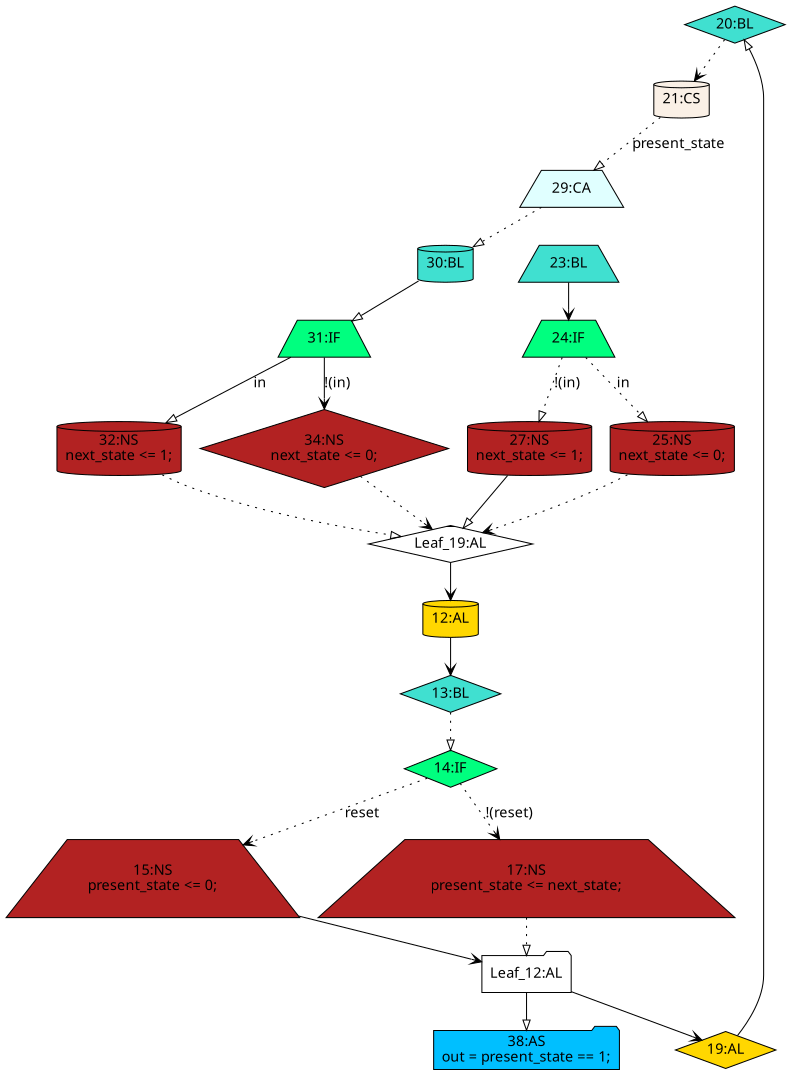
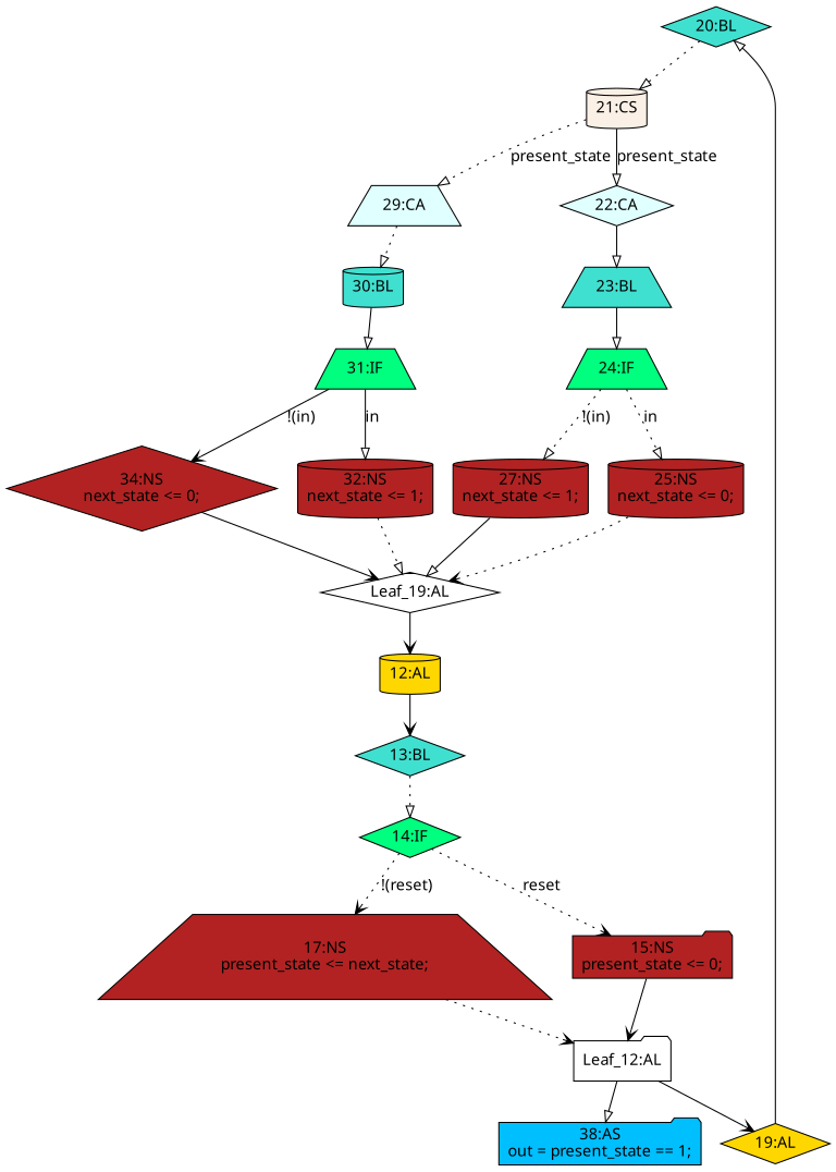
  strict digraph {
    fontname="Noto Sans"
    node [fillcolor=firebrick fontname="Noto Sans" shape=diamond statements="[]" style=filled typ=NonblockingSubstitution]
    edge [arrowhead=onormal cond="[]" fontname="Noto Sans" lineno=None style=solid]
    n1 [ast="<pyverilog.vparser.ast.Block object at 0x7f2ed07b2250>" fillcolor=turquoise label="20:BL" typ=Block]
    n2 [ast="<pyverilog.vparser.ast.CaseStatement object at 0x7f2ed07a7750>" fillcolor=linen label="21:CS" shape=cylinder typ=CaseStatement]
+   n3 [ast="<pyverilog.vparser.ast.Case object at 0x7f2ed07bdd10>" fillcolor=lightcyan label="22:CA" typ=Case]
    n4 [ast="<pyverilog.vparser.ast.Case object at 0x7f2ed1fbf450>" fillcolor=lightcyan label="29:CA" shape=trapezium typ=Case]
    n5 [ast="<pyverilog.vparser.ast.Block object at 0x7f2ed07a7650>" fillcolor=turquoise label="23:BL" shape=trapezium typ=Block]
    n6 [ast="<pyverilog.vparser.ast.Block object at 0x7f2ed3e64190>" fillcolor=turquoise label="30:BL" shape=cylinder typ=Block]
    n7 [ast="<pyverilog.vparser.ast.IfStatement object at 0x7f2ed07a7450>" fillcolor=springgreen label="24:IF" shape=trapezium typ=IfStatement]
    n8 [ast="<pyverilog.vparser.ast.NonblockingSubstitution object at 0x7f2ed07a7d10>" label="25:NS\nnext_state <= 0;" shape=cylinder statements="[<pyverilog.vparser.ast.NonblockingSubstitution object at 0x7f2ed07a7d10>]"]
    n9 [ast="<pyverilog.vparser.ast.NonblockingSubstitution object at 0x7f2ed0bc1610>" label="27:NS\nnext_state <= 1;" shape=cylinder statements="[<pyverilog.vparser.ast.NonblockingSubstitution object at 0x7f2ed0bc1610>]"]
    n10 [def_var="['next_state']" label="Leaf_19:AL" fillcolor="" statements="" style="" typ=""]
    n11 [ast="<pyverilog.vparser.ast.Always object at 0x7f2ed07a4110>" clk_sens=True fillcolor=gold label="12:AL" sens="['clk', 'reset']" shape=cylinder typ=Always use_var="['reset', 'next_state']"]
    n12 [ast="<pyverilog.vparser.ast.Always object at 0x7f2ed07b2050>" clk_sens=False fillcolor=gold label="19:AL" sens="['present_state', 'in']" typ=Always use_var="['present_state', 'in']"]
    n13 [ast="<pyverilog.vparser.ast.NonblockingSubstitution object at 0x7f2ed0a6a310>" label="32:NS\nnext_state <= 1;" shape=cylinder statements="[<pyverilog.vparser.ast.NonblockingSubstitution object at 0x7f2ed0a6a310>]"]
    n14 [ast="<pyverilog.vparser.ast.Block object at 0x7f2ed0756bd0>" fillcolor=turquoise label="13:BL" typ=Block]
    n15 [ast="<pyverilog.vparser.ast.IfStatement object at 0x7f2ed074ee90>" fillcolor=springgreen label="14:IF" typ=IfStatement]
    n16 [ast="<pyverilog.vparser.ast.NonblockingSubstitution object at 0x7f2ed0658b10>" label="34:NS\nnext_state <= 0;" statements="[<pyverilog.vparser.ast.NonblockingSubstitution object at 0x7f2ed0658b10>]"]
    n17 [ast="<pyverilog.vparser.ast.Assign object at 0x7f2ed0658cd0>" def_var="['out']" fillcolor=deepskyblue label="38:AS\nout = present_state == 1;" shape=folder typ=Assign use_var="['present_state']"]
    n18 [ast="<pyverilog.vparser.ast.IfStatement object at 0x7f2ed0a6af90>" fillcolor=springgreen label="31:IF" shape=trapezium typ=IfStatement]
-   n19 [ast="<pyverilog.vparser.ast.NonblockingSubstitution object at 0x7f2ed07a4210>" label="15:NS\npresent_state <= 0;" shape=trapezium statements="[<pyverilog.vparser.ast.NonblockingSubstitution object at 0x7f2ed07a4210>]"]
+   n19 [ast="<pyverilog.vparser.ast.NonblockingSubstitution object at 0x7f2ed07a4210>" label="15:NS\npresent_state <= 0;" shape=folder statements="[<pyverilog.vparser.ast.NonblockingSubstitution object at 0x7f2ed07a4210>]"]
    n20 [def_var="['present_state']" label="Leaf_12:AL" shape=folder fillcolor="" statements="" style="" typ=""]
    n21 [ast="<pyverilog.vparser.ast.NonblockingSubstitution object at 0x7f2ed074ebd0>" label="17:NS\npresent_state <= next_state;" shape=trapezium statements="[<pyverilog.vparser.ast.NonblockingSubstitution object at 0x7f2ed074ebd0>]"]
-   n1 -> n2 [arrowhead=vee style=dotted]
+   n1 -> n2 [style=dotted]
+   n2 -> n3 [cond="['present_state']" label=present_state lineno=21]
    n2 -> n4 [cond="['present_state']" label=present_state lineno=21 style=dotted]
+   n3 -> n5
    n4 -> n6 [style=dotted]
-   n5 -> n7 [arrowhead=vee]
+   n5 -> n7
    n6 -> n18
    n7 -> n8 [cond="['in']" label=in lineno=24 style=dotted]
    n7 -> n9 [cond="['in']" label="!(in)" lineno=24 style=dotted]
    n8 -> n10 [arrowhead=vee style=dotted]
    n9 -> n10
    n10 -> n11 [arrowhead=vee cond="" lineno=""]
    n11 -> n14 [arrowhead=vee]
    n12 -> n1
    n13 -> n10 [style=dotted]
    n14 -> n15 [style=dotted]
    n15 -> n19 [arrowhead=vee cond="['reset']" label=reset lineno=14 style=dotted]
    n15 -> n21 [arrowhead=vee cond="['reset']" label="!(reset)" lineno=14 style=dotted]
-   n16 -> n10 [arrowhead=vee style=dotted]
+   n16 -> n10 [arrowhead=vee]
    n18 -> n13 [cond="['in']" label=in lineno=31]
    n18 -> n16 [arrowhead=vee cond="['in']" label="!(in)" lineno=31]
    n19 -> n20 [arrowhead=vee]
    n20 -> n12 [arrowhead=vee cond="" lineno=""]
    n20 -> n17 [cond="" lineno=""]
-   n21 -> n20 [style=dotted]
+   n21 -> n20 [arrowhead=vee style=dotted]
  }
